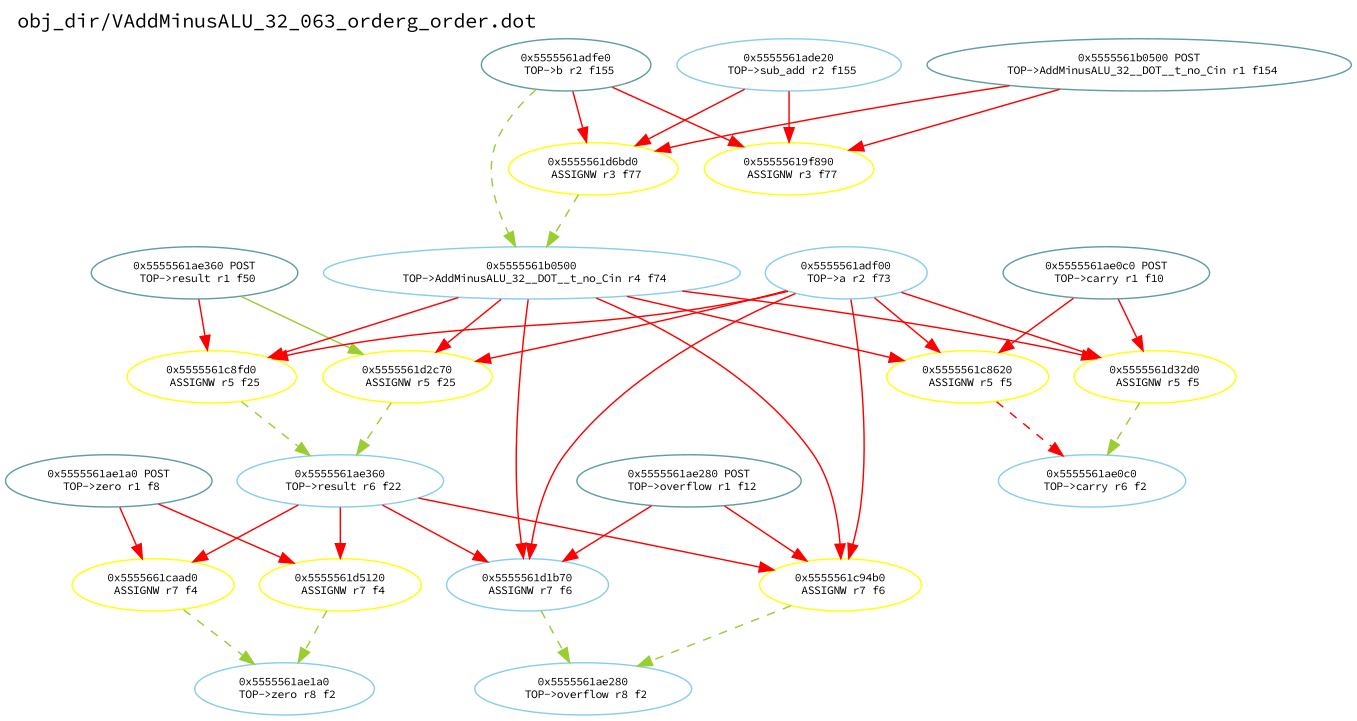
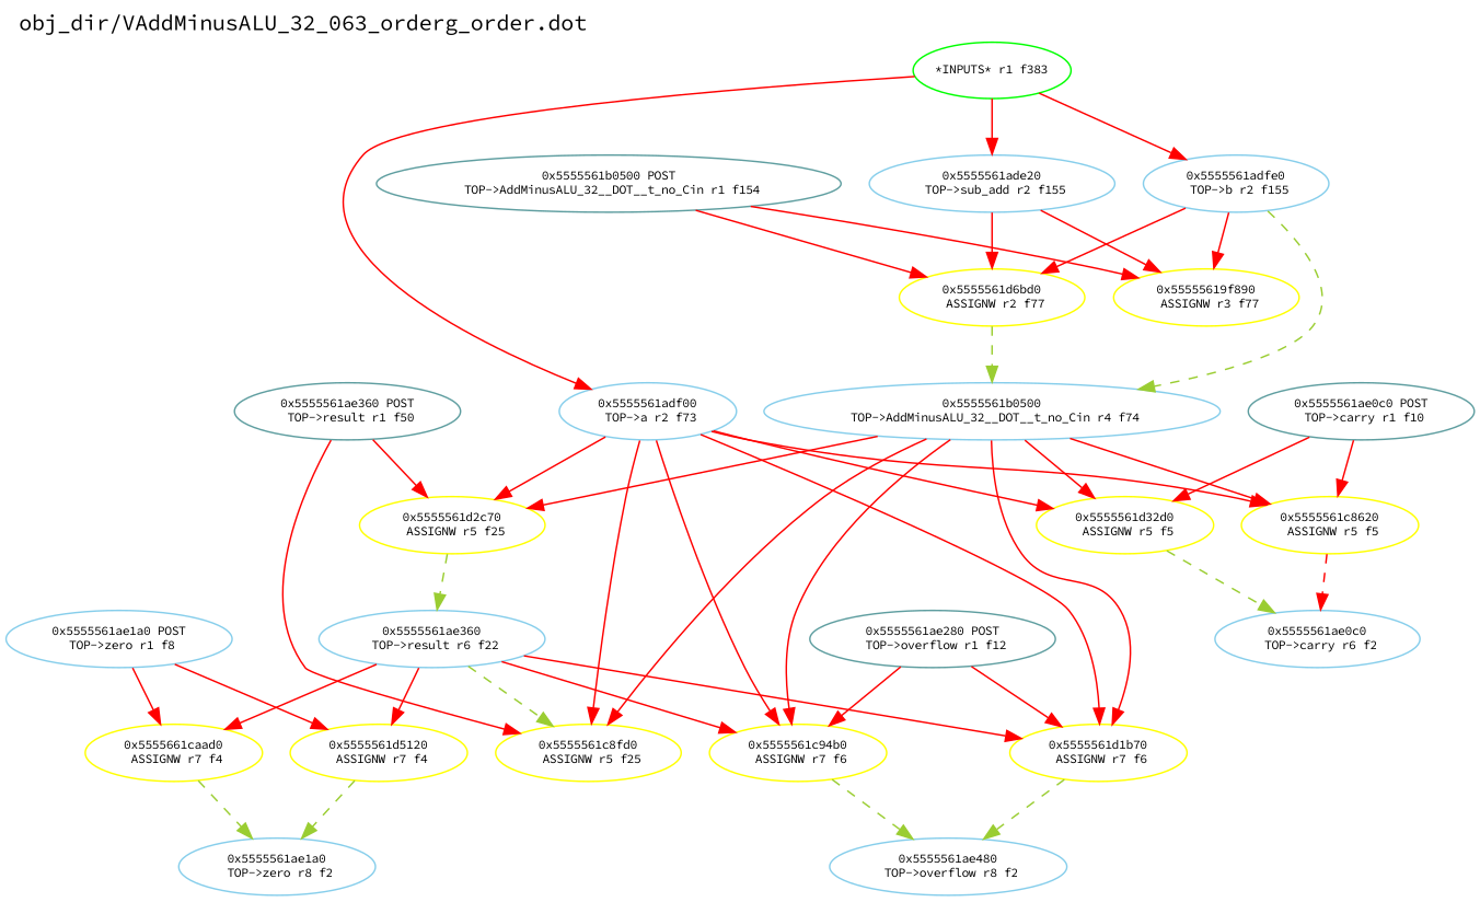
  digraph {
    fontname="Source Code Pro"
    label="obj_dir/VAddMinusALU_32_063_orderg_order.dot"
    labeljust=l
    labelloc=t
    rankdir=TB
    node [color=yellow fontname="Source Code Pro" fontsize=8]
    edge [color=red fontname="Source Code Pro" fontsize=8 weight=8]
-   n1 [color=CadetBlue label="0x5555561ae1a0 POST\n TOP->zero r1 f8"]
+   n1 [color=skyblue label="0x5555561ae1a0 POST\n TOP->zero r1 f8"]
    n2 [label="0x5555661caad0\n ASSIGNW r7 f4"]
    n3 [label="0x5555561d5120\n ASSIGNW r7 f4"]
    n4 [color=skyblue label="0x5555561ae1a0\n TOP->zero r8 f2"]
    n5 [color=CadetBlue label="0x5555561ae0c0 POST\n TOP->carry r1 f10"]
    n6 [label="0x5555561c8620\n ASSIGNW r5 f5"]
    n7 [label="0x5555561d32d0\n ASSIGNW r5 f5"]
    n8 [color=skyblue label="0x5555561ae0c0\n TOP->carry r6 f2"]
    n9 [color=CadetBlue label="0x5555561ae280 POST\n TOP->overflow r1 f12"]
    n10 [label="0x5555561c94b0\n ASSIGNW r7 f6"]
-   n11 [color=skyblue label="0x5555561d1b70\n ASSIGNW r7 f6"]
-   n12 [color=skyblue label="0x5555561ae280\n TOP->overflow r8 f2"]
+   n11 [label="0x5555561d1b70\n ASSIGNW r7 f6"]
+   n12 [color=skyblue label="0x5555561ae480\n TOP->overflow r8 f2"]
    n13 [color=CadetBlue label="0x5555561ae360 POST\n TOP->result r1 f50"]
    n14 [label="0x5555561c8fd0\n ASSIGNW r5 f25"]
    n15 [label="0x5555561d2c70\n ASSIGNW r5 f25"]
    n16 [color=skyblue label="0x5555561ae360\n TOP->result r6 f22"]
    n17 [color=CadetBlue label="0x5555561b0500 POST\n TOP->AddMinusALU_32__DOT__t_no_Cin r1 f154"]
    n18 [label="0x55555619f890\n ASSIGNW r3 f77"]
-   n19 [label="0x5555561d6bd0\n ASSIGNW r3 f77"]
+   n19 [label="0x5555561d6bd0\n ASSIGNW r2 f77"]
    n20 [color=skyblue label="0x5555561b0500\n TOP->AddMinusALU_32__DOT__t_no_Cin r4 f74"]
+   n21 [color=green label="*INPUTS* r1 f383"]
    n22 [color=skyblue label="0x5555561adf00\n TOP->a r2 f73"]
    n23 [color=skyblue label="0x5555561ade20\n TOP->sub_add r2 f155"]
-   n24 [color=CadetBlue label="0x5555561adfe0\n TOP->b r2 f155"]
+   n24 [color=skyblue label="0x5555561adfe0\n TOP->b r2 f155"]
    n1 -> n2 [weight=2]
    n1 -> n3 [weight=2]
    n2 -> n4 [color=yellowGreen style=dashed weight=1]
    n3 -> n4 [color=yellowGreen style=dashed weight=1]
    n5 -> n6 [weight=2]
    n5 -> n7 [weight=2]
    n6 -> n8 [style=dashed weight=1]
    n7 -> n8 [color=yellowGreen style=dashed weight=1]
    n9 -> n10 [weight=2]
    n9 -> n11 [weight=2]
    n10 -> n12 [color=yellowGreen style=dashed weight=1]
    n11 -> n12 [color=yellowGreen style=dashed weight=1]
    n13 -> n14 [weight=2]
-   n13 -> n15 [color=yellowGreen weight=2]
-   n14 -> n16 [color=yellowGreen style=dashed weight=1]
+   n13 -> n15 [weight=2]
+   n16 -> n14 [color=yellowGreen style=dashed weight=1]
    n15 -> n16 [color=yellowGreen style=dashed weight=1]
    n16 -> n2
    n16 -> n3
    n16 -> n10
    n16 -> n11
    n17 -> n18 [weight=2]
    n17 -> n19 [weight=2]
    n19 -> n20 [color=yellowGreen style=dashed weight=1]
    n20 -> n6
    n20 -> n7
    n20 -> n10
    n20 -> n11
    n20 -> n14
    n20 -> n15
+   n21 -> n22 [weight=1]
+   n21 -> n23 [weight=1]
+   n21 -> n24 [weight=1]
    n22 -> n6
    n22 -> n7
    n22 -> n10
    n22 -> n11
    n22 -> n14
    n22 -> n15
    n23 -> n18
    n23 -> n19
    n24 -> n18
    n24 -> n19
    n24 -> n20 [color=yellowGreen style=dashed weight=1]
  }
